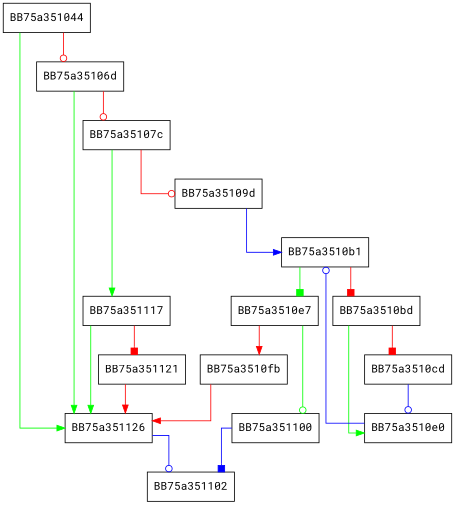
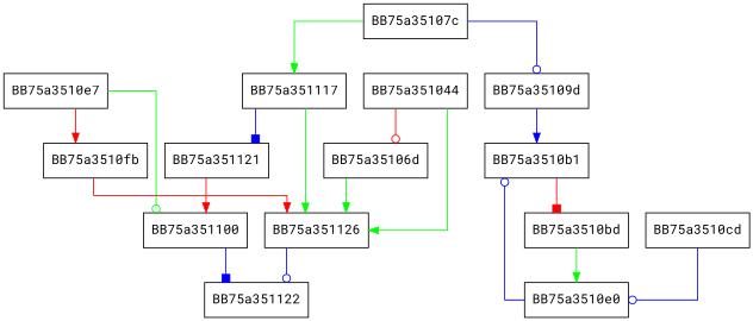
  digraph {
    fontname="Roboto Mono"
    splines=ortho
    node [fontname="Roboto Mono" shape=box]
    edge [arrowhead=normal color=red fontname="Roboto Mono"]
    BB75a351044
    BB75a351126
    BB75a35106d
-   BB75a351102
+   BB75a351102 [label=BB75a351122]
    BB75a35107c
    BB75a351117
    BB75a35109d
    BB75a351121
    BB75a3510b1
    BB75a3510e7
    BB75a3510bd
    BB75a351100
    BB75a3510fb
    BB75a3510e0
    BB75a3510cd
    BB75a351044 -> BB75a351126 [color=green]
    BB75a351044 -> BB75a35106d [arrowhead=odot]
    BB75a351126 -> BB75a351102 [arrowhead=odot color=blue]
    BB75a35106d -> BB75a351126 [color=green]
-   BB75a35106d -> BB75a35107c [arrowhead=odot]
    BB75a35107c -> BB75a351117 [color=green]
-   BB75a35107c -> BB75a35109d [arrowhead=odot]
+   BB75a35107c -> BB75a35109d [arrowhead=odot color=blue]
    BB75a351117 -> BB75a351126 [color=green]
-   BB75a351117 -> BB75a351121 [arrowhead=box]
+   BB75a351117 -> BB75a351121 [arrowhead=box color=blue]
    BB75a35109d -> BB75a3510b1 [color=blue]
-   BB75a351121 -> BB75a351126
-   BB75a3510b1 -> BB75a3510e7 [arrowhead=box color=green]
+   BB75a351121 -> BB75a351100
    BB75a3510b1 -> BB75a3510bd [arrowhead=box]
    BB75a3510e7 -> BB75a351100 [arrowhead=odot color=green]
    BB75a3510e7 -> BB75a3510fb
    BB75a3510bd -> BB75a3510e0 [color=green]
-   BB75a3510bd -> BB75a3510cd [arrowhead=box]
    BB75a351100 -> BB75a351102 [arrowhead=box color=blue]
    BB75a3510fb -> BB75a351126
    BB75a3510e0 -> BB75a3510b1 [arrowhead=odot color=blue]
    BB75a3510cd -> BB75a3510e0 [arrowhead=odot color=blue]
  }
